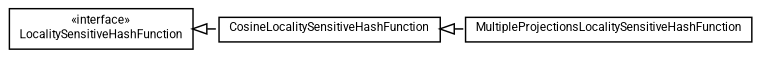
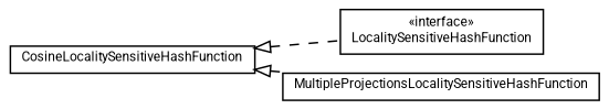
  digraph {
    nodesep=0.15
    rankdir=LR
    ranksep=0.25
    node [fontcolor=black fontname=Roboto fontsize=8 margin=0 shape=plaintext]
    edge [arrowtail=empty color=black dir=back fontname=Roboto fontsize=7 labelfontname=Roboto labelfontsize=7 style=dashed weight=9]
    n1 [height=0 label=<<table title="de.lmu.ifi.dbs.elki.index.lsh.hashfunctions.LocalitySensitiveHashFunction" border="0" cellborder="1" cellspacing="0" cellpadding="2" href="LocalitySensitiveHashFunction.html" target="_parent"> 		<tr><td><table border="0" cellspacing="0" cellpadding="1"> 		<tr><td align="center" balign="center"> &#171;interface&#187; </td></tr> 		<tr><td align="center" balign="center"> <font face="Roboto">LocalitySensitiveHashFunction</font> </td></tr> 		</table></td></tr> 		</table>> width=0]
    n2 [height=0 label=<<table title="de.lmu.ifi.dbs.elki.index.lsh.hashfunctions.CosineLocalitySensitiveHashFunction" border="0" cellborder="1" cellspacing="0" cellpadding="2" href="CosineLocalitySensitiveHashFunction.html" target="_parent"> 		<tr><td><table border="0" cellspacing="0" cellpadding="1"> 		<tr><td align="center" balign="center"> <font face="Roboto">CosineLocalitySensitiveHashFunction</font> </td></tr> 		</table></td></tr> 		</table>> width=0]
    n3 [height=0 label=<<table title="de.lmu.ifi.dbs.elki.index.lsh.hashfunctions.MultipleProjectionsLocalitySensitiveHashFunction" border="0" cellborder="1" cellspacing="0" cellpadding="2" href="MultipleProjectionsLocalitySensitiveHashFunction.html" target="_parent"> 		<tr><td><table border="0" cellspacing="0" cellpadding="1"> 		<tr><td align="center" balign="center"> <font face="Roboto">MultipleProjectionsLocalitySensitiveHashFunction</font> </td></tr> 		</table></td></tr> 		</table>> width=0]
-   n1 -> n2
+   n2 -> n1
    n2 -> n3
  }
